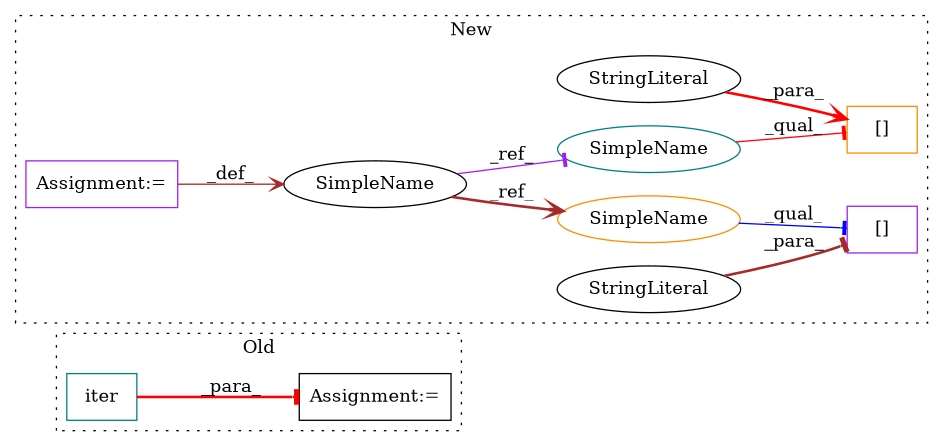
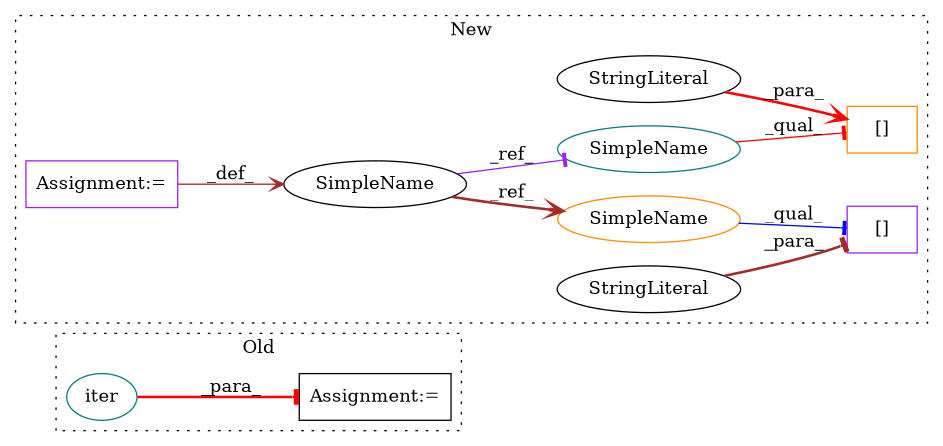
  digraph {
    rankdir=LR
    node [a=42 l=9 shape=box color=black]
    edge [color=red style=bold arrowhead=tee]
-   n1 [a=32 l="5,1" label=iter s="4263,4274" color=teal]
+   n1 [a=32 l="5,1" label=iter s="4263,4274" shape=ellipse color=teal]
    n2 [a=7 l=1 label="Assignment:=" s=4231]
    n3 [a=2 l="10,1" label="[]" s="5942,5967" color=darkorange]
    n4 [a=45 l=15 label=StringLiteral s=5952 shape=ellipse]
    n5 [a=7 l=1 label="Assignment:=" s=5797 color=purple]
    n6 [a=2 l="10,1" label="[]" s="6263,6280" color=purple]
    n7 [label=SimpleName s=5910 shape=ellipse]
    n8 [a=45 l=7 label=StringLiteral s=6273 shape=ellipse]
    n9 [label=SimpleName s=6263 shape=ellipse color=darkorange]
    n10 [label=SimpleName s=5942 shape=ellipse color=teal]
    subgraph cluster_1 {
      label=Old
      style=dotted
      n1
      n2
    }
    subgraph cluster_2 {
      label=New
      style=dotted
      n3
      n4
      n5
      n6
      n7
      n8
      n9
      n10
    }
    n1 -> n2 [label=_para_]
    n4 -> n3 [label=_para_ arrowhead=vee]
    n5 -> n7 [label=_def_ color=brown style=solid arrowhead=vee]
    n7 -> n9 [label=_ref_ color=brown arrowhead=vee]
    n7 -> n10 [label=_ref_ color=purple style=solid]
    n8 -> n6 [label=_para_ color=brown]
    n9 -> n6 [label=_qual_ color=blue style=solid]
    n10 -> n3 [label=_qual_ style=solid]
  }
